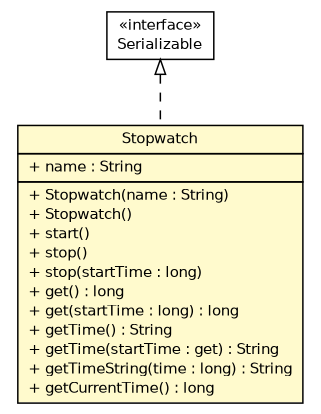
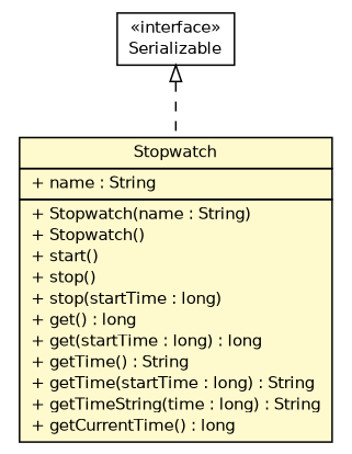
  digraph {
    nodesep=0.25
    ranksep=0.5
    node [fontcolor=black fontname=Helvetica fontsize=10.0 shape=plaintext]
-   n1 [label=<<table title="sorcer.util.Stopwatch" border="0" cellborder="1" cellspacing="0" cellpadding="2" port="p" bgcolor="lemonChiffon" href="./Stopwatch.html"> 		<tr><td><table border="0" cellspacing="0" cellpadding="1"> <tr><td align="center" balign="center"> Stopwatch </td></tr> 		</table></td></tr> 		<tr><td><table border="0" cellspacing="0" cellpadding="1"> <tr><td align="left" balign="left"> + name : String </td></tr> 		</table></td></tr> 		<tr><td><table border="0" cellspacing="0" cellpadding="1"> <tr><td align="left" balign="left"> + Stopwatch(name : String) </td></tr> <tr><td align="left" balign="left"> + Stopwatch() </td></tr> <tr><td align="left" balign="left"> + start() </td></tr> <tr><td align="left" balign="left"> + stop() </td></tr> <tr><td align="left" balign="left"> + stop(startTime : long) </td></tr> <tr><td align="left" balign="left"> + get() : long </td></tr> <tr><td align="left" balign="left"> + get(startTime : long) : long </td></tr> <tr><td align="left" balign="left"> + getTime() : String </td></tr> <tr><td align="left" balign="left"> + getTime(startTime : get) : String </td></tr> <tr><td align="left" balign="left"> + getTimeString(time : long) : String </td></tr> <tr><td align="left" balign="left"> + getCurrentTime() : long </td></tr> 		</table></td></tr> 		</table>>]
+   n1 [label=<<table title="sorcer.util.Stopwatch" border="0" cellborder="1" cellspacing="0" cellpadding="2" port="p" bgcolor="lemonChiffon" href="./Stopwatch.html"> 		<tr><td><table border="0" cellspacing="0" cellpadding="1"> <tr><td align="center" balign="center"> Stopwatch </td></tr> 		</table></td></tr> 		<tr><td><table border="0" cellspacing="0" cellpadding="1"> <tr><td align="left" balign="left"> + name : String </td></tr> 		</table></td></tr> 		<tr><td><table border="0" cellspacing="0" cellpadding="1"> <tr><td align="left" balign="left"> + Stopwatch(name : String) </td></tr> <tr><td align="left" balign="left"> + Stopwatch() </td></tr> <tr><td align="left" balign="left"> + start() </td></tr> <tr><td align="left" balign="left"> + stop() </td></tr> <tr><td align="left" balign="left"> + stop(startTime : long) </td></tr> <tr><td align="left" balign="left"> + get() : long </td></tr> <tr><td align="left" balign="left"> + get(startTime : long) : long </td></tr> <tr><td align="left" balign="left"> + getTime() : String </td></tr> <tr><td align="left" balign="left"> + getTime(startTime : long) : String </td></tr> <tr><td align="left" balign="left"> + getTimeString(time : long) : String </td></tr> <tr><td align="left" balign="left"> + getCurrentTime() : long </td></tr> 		</table></td></tr> 		</table>>]
    n2 [label=<<table title="java.io.Serializable" border="0" cellborder="1" cellspacing="0" cellpadding="2" port="p" href="http://docs.oracle.com/javase/7/docs/api/java/io/Serializable.html"> 		<tr><td><table border="0" cellspacing="0" cellpadding="1"> <tr><td align="center" balign="center"> &#171;interface&#187; </td></tr> <tr><td align="center" balign="center"> Serializable </td></tr> 		</table></td></tr> 		</table>>]
    n2 -> n1 [arrowtail=empty dir=back fontname=Helvetica fontsize=10 headport=p labelfontname=Helvetica labelfontsize=10 style=dashed tailport=p]
  }
